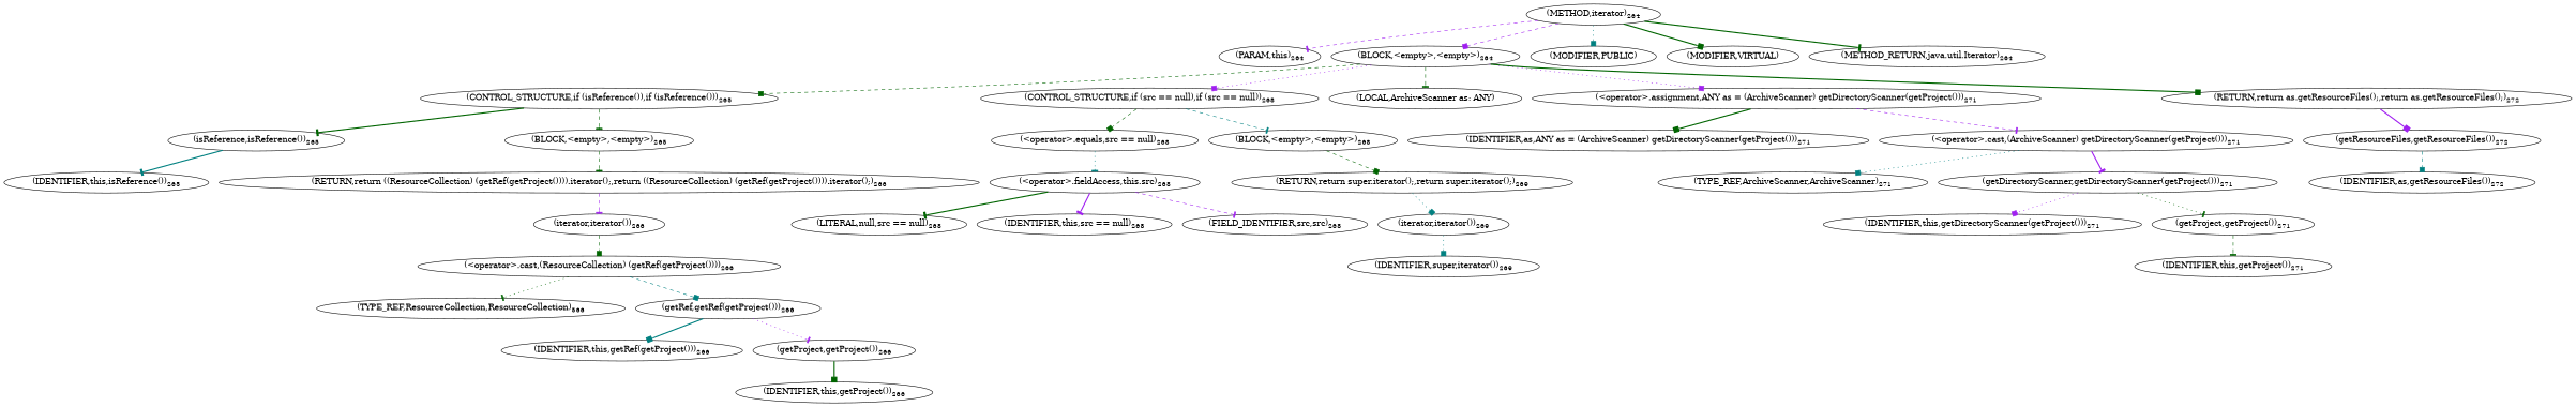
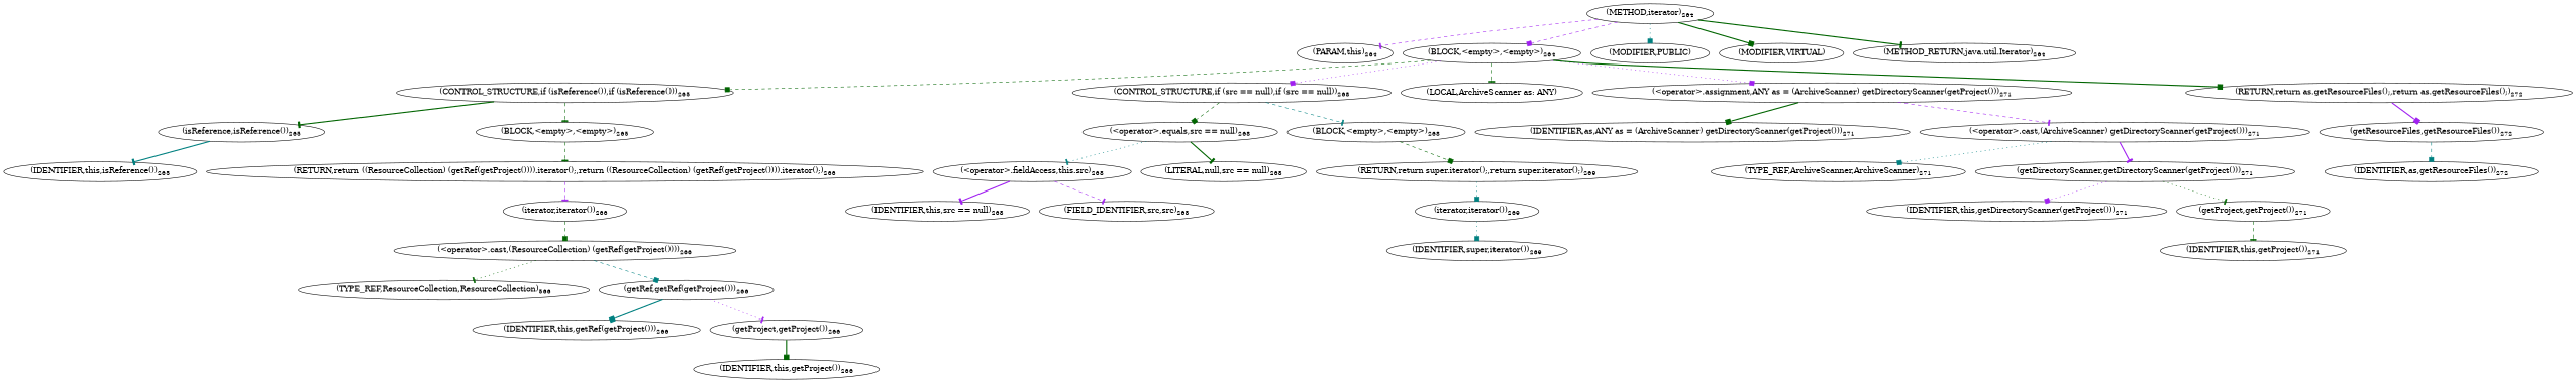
  digraph {
    edge [arrowhead=box color=darkgreen style=dashed]
    n1 [label=<(METHOD,iterator)<SUB>264</SUB>>]
    n2 [label=<(PARAM,this)<SUB>264</SUB>>]
    n3 [label=<(BLOCK,&lt;empty&gt;,&lt;empty&gt;)<SUB>264</SUB>>]
    n4 [label=<(MODIFIER,PUBLIC)>]
    n5 [label=<(MODIFIER,VIRTUAL)>]
    n6 [label=<(METHOD_RETURN,java.util.Iterator)<SUB>264</SUB>>]
    n7 [label=<(CONTROL_STRUCTURE,if (isReference()),if (isReference()))<SUB>265</SUB>>]
    n8 [label=<(CONTROL_STRUCTURE,if (src == null),if (src == null))<SUB>268</SUB>>]
    n9 [label=<(LOCAL,ArchiveScanner as: ANY)>]
    n10 [label=<(&lt;operator&gt;.assignment,ANY as = (ArchiveScanner) getDirectoryScanner(getProject()))<SUB>271</SUB>>]
    n11 [label=<(RETURN,return as.getResourceFiles();,return as.getResourceFiles();)<SUB>272</SUB>>]
    n12 [label=<(isReference,isReference())<SUB>265</SUB>>]
    n13 [label=<(BLOCK,&lt;empty&gt;,&lt;empty&gt;)<SUB>265</SUB>>]
    n14 [label=<(&lt;operator&gt;.equals,src == null)<SUB>268</SUB>>]
    n15 [label=<(BLOCK,&lt;empty&gt;,&lt;empty&gt;)<SUB>268</SUB>>]
    n16 [label=<(IDENTIFIER,as,ANY as = (ArchiveScanner) getDirectoryScanner(getProject()))<SUB>271</SUB>>]
    n17 [label=<(&lt;operator&gt;.cast,(ArchiveScanner) getDirectoryScanner(getProject()))<SUB>271</SUB>>]
    n18 [label=<(getResourceFiles,getResourceFiles())<SUB>272</SUB>>]
    n19 [label=<(IDENTIFIER,this,isReference())<SUB>265</SUB>>]
    n20 [label=<(RETURN,return ((ResourceCollection) (getRef(getProject()))).iterator();,return ((ResourceCollection) (getRef(getProject()))).iterator();)<SUB>266</SUB>>]
    n21 [label=<(iterator,iterator())<SUB>266</SUB>>]
    n22 [label=<(&lt;operator&gt;.cast,(ResourceCollection) (getRef(getProject())))<SUB>266</SUB>>]
    n23 [label=<(TYPE_REF,ResourceCollection,ResourceCollection)<SUB>566</SUB>>]
    n24 [label=<(getRef,getRef(getProject()))<SUB>266</SUB>>]
    n25 [label=<(IDENTIFIER,this,getRef(getProject()))<SUB>266</SUB>>]
    n26 [label=<(getProject,getProject())<SUB>266</SUB>>]
    n27 [label=<(IDENTIFIER,this,getProject())<SUB>266</SUB>>]
    n28 [label=<(&lt;operator&gt;.fieldAccess,this.src)<SUB>268</SUB>>]
    n29 [label=<(LITERAL,null,src == null)<SUB>268</SUB>>]
    n30 [label=<(RETURN,return super.iterator();,return super.iterator();)<SUB>269</SUB>>]
    n31 [label=<(IDENTIFIER,this,src == null)<SUB>268</SUB>>]
    n32 [label=<(FIELD_IDENTIFIER,src,src)<SUB>268</SUB>>]
    n33 [label=<(iterator,iterator())<SUB>269</SUB>>]
    n34 [label=<(IDENTIFIER,super,iterator())<SUB>269</SUB>>]
    n35 [label=<(TYPE_REF,ArchiveScanner,ArchiveScanner)<SUB>271</SUB>>]
    n36 [label=<(getDirectoryScanner,getDirectoryScanner(getProject()))<SUB>271</SUB>>]
    n37 [label=<(IDENTIFIER,this,getDirectoryScanner(getProject()))<SUB>271</SUB>>]
    n38 [label=<(getProject,getProject())<SUB>271</SUB>>]
    n39 [label=<(IDENTIFIER,this,getProject())<SUB>271</SUB>>]
    n40 [label=<(IDENTIFIER,as,getResourceFiles())<SUB>272</SUB>>]
    n1 -> n2 [arrowhead=tee color=purple]
    n1 -> n3 [color=purple]
    n1 -> n4 [color=teal style=dotted]
    n1 -> n5 [style=bold]
    n1 -> n6 [arrowhead=tee style=bold]
    n3 -> n7
    n3 -> n8 [color=purple style=dotted]
    n3 -> n9 [arrowhead=tee]
    n3 -> n10 [color=purple style=dotted]
    n3 -> n11 [style=bold]
    n7 -> n12 [arrowhead=tee style=bold]
    n7 -> n13 [arrowhead=tee]
    n8 -> n14
    n8 -> n15 [arrowhead=tee color=teal]
    n10 -> n16 [style=bold]
    n10 -> n17 [arrowhead=tee color=purple]
    n11 -> n18 [color=purple style=bold]
    n12 -> n19 [arrowhead=tee color=teal style=bold]
    n13 -> n20 [arrowhead=tee]
    n14 -> n28 [arrowhead=tee color=teal style=dotted]
-   n28 -> n29 [arrowhead=tee style=bold]
+   n14 -> n29 [arrowhead=tee style=bold]
    n15 -> n30
    n17 -> n35 [color=teal style=dotted]
    n17 -> n36 [arrowhead=tee color=purple style=bold]
    n18 -> n40 [color=teal]
    n20 -> n21 [arrowhead=tee color=purple]
    n21 -> n22
    n22 -> n23 [arrowhead=tee style=dotted]
    n22 -> n24 [color=teal]
    n24 -> n25 [color=teal style=bold]
    n24 -> n26 [arrowhead=tee color=purple style=dotted]
    n26 -> n27 [style=bold]
    n28 -> n31 [arrowhead=tee color=purple style=bold]
    n28 -> n32 [arrowhead=tee color=purple]
    n30 -> n33 [color=teal style=dotted]
    n33 -> n34 [color=teal style=dotted]
    n36 -> n37 [color=purple style=dotted]
    n36 -> n38 [arrowhead=tee style=dotted]
    n38 -> n39 [arrowhead=tee]
  }
